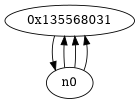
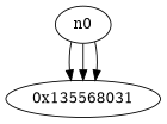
  digraph {
    n1 [label="0x135568031"]
    n0
-   n1 -> n0
    n0 -> n1
    n0 -> n1
    n0 -> n1
  }
